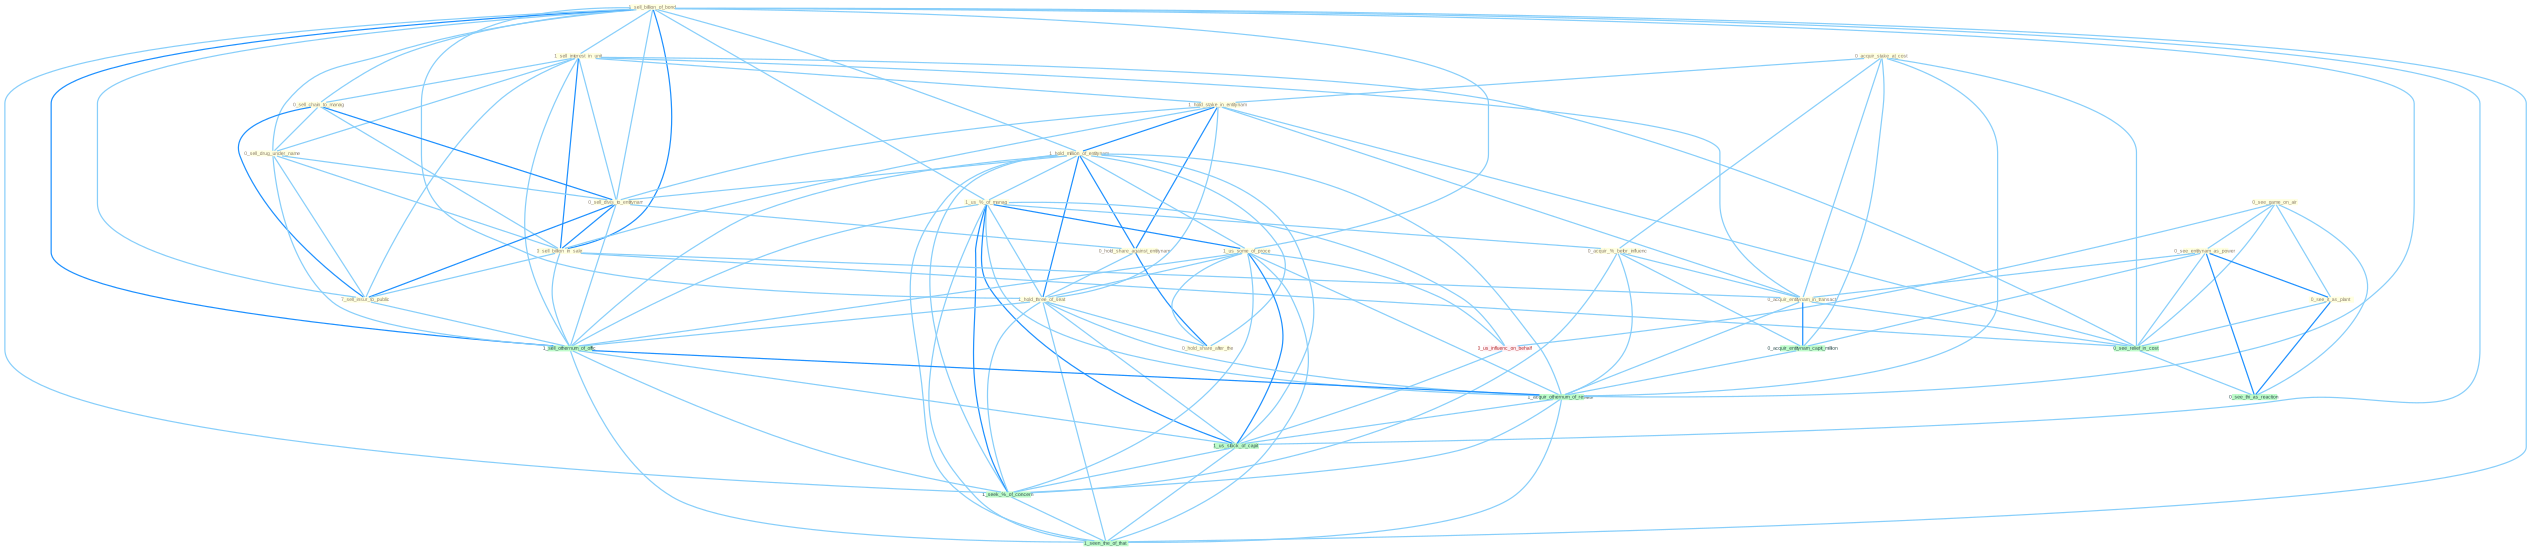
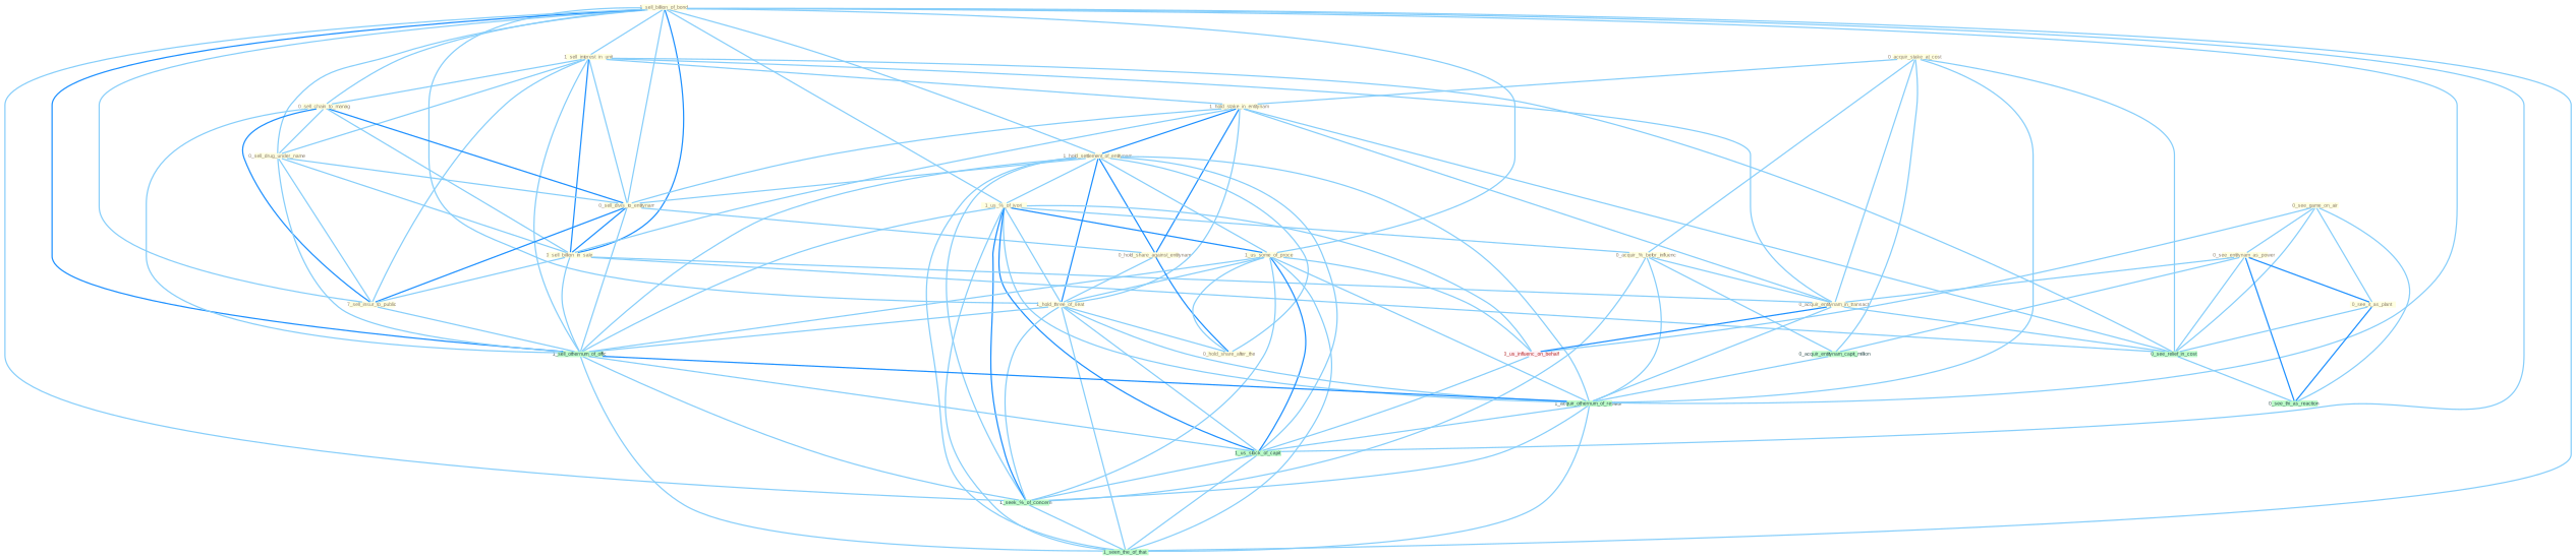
  graph {
    fontname="Liberation Sans"
    node [color="#ffffe0" fixedsize=true fontcolor="#8b7d6b" fontname="Liberation Sans" fontsize=4 shape=polygon style=filled]
    edge [color="#87cefa" fontname="Liberation Sans" w=1]
    "1_sell_billion_of_bond " [height=.06 width=.5]
    "0_see_game_on_air " [height=.06 width=.5]
    "1_sell_interest_in_unit " [height=.06 width=.5]
    "0_sell_chain_to_manag " [height=.06 width=.5]
    "0_acquir_stake_at_cost " [height=.06 width=.5]
    "0_sell_drug_under_name " [height=.06 width=.5]
    "1_hold_stake_in_entitynam " [height=.06 width=.5]
-   "1_hold_settlement_of_entitynam " [height=.06 width=.5 label="1_hold_million_of_entitynam"]
+   "1_hold_settlement_of_entitynam " [height=.06 width=.5]
    "0_sell_divis_to_entitynam " [height=.06 width=.5]
-   "1_us_%_of_ivori " [height=.06 width=.5 label="1_us_%_of_manag"]
+   "1_us_%_of_ivori " [height=.06 width=.5]
    "0_sell_billion_in_sale " [height=.06 width=.5]
    "0_see_entitynam_as_power " [height=.06 width=.5]
    "0_hold_share_against_entitynam " [height=.06 width=.5]
    n14 [height=.06 label="0_acquir_%_befor_influenc" width=.5]
    "1_us_some_of_proce " [height=.06 width=.5]
    "1_hold_three_of_seat " [height=.06 width=.5]
    "0_acquir_entitynam_in_transact " [height=.06 width=.5]
    "0_hold_share_after_the " [height=.06 width=.5]
    n19 [height=.06 label="7_sell_insur_to_public" width=.5]
    "0_see_it_as_plant " [height=.06 width=.5]
    "0_us_influenc_on_behalf " [color="#fff0f5" fontcolor="#b22222" height=.06 width=.5]
    "1_sell_othernum_of_offic " [color="#BDFCC9" fontcolor="#2f4f4f" height=.06 width=.5]
    "1_acquir_othernum_of_restaur " [color="#BDFCC9" fontcolor="#2f4f4f" height=.06 width=.5]
    "1_us_stock_of_capit " [color="#BDFCC9" fontcolor="#2f4f4f" height=.06 width=.5]
    "1_seek_%_of_concern " [color="#BDFCC9" fontcolor="#2f4f4f" height=.06 width=.5]
    "1_seen_the_of_that " [color="#BDFCC9" fontcolor="#2f4f4f" height=.06 width=.5]
    "0_see_relief_in_cost " [color="#BDFCC9" fontcolor="#2f4f4f" height=.06 width=.5]
    "0_see_thi_as_reaction " [color="#BDFCC9" fontcolor="#2f4f4f" height=.06 width=.5]
    n29 [color="#BDFCC9" fontcolor="#2f4f4f" height=.06 label="0_acquir_entitynam_capit_million" width=.5]
    subgraph sub_1 {
      "1_sell_billion_of_bond "
      "0_see_game_on_air "
      "1_sell_interest_in_unit "
      "0_sell_chain_to_manag "
      "0_acquir_stake_at_cost "
      "0_sell_drug_under_name "
      "1_hold_stake_in_entitynam "
      "1_hold_settlement_of_entitynam "
      "0_sell_divis_to_entitynam "
      "1_us_%_of_ivori "
      "0_sell_billion_in_sale "
      "0_see_entitynam_as_power "
      "0_hold_share_against_entitynam "
      n14
      "1_us_some_of_proce "
      "1_hold_three_of_seat "
      "0_acquir_entitynam_in_transact "
      "0_hold_share_after_the "
      n19
      "0_see_it_as_plant "
    }
    subgraph sub_2 {
      "0_us_influenc_on_behalf "
    }
    "1_sell_billion_of_bond " -- "1_sell_interest_in_unit "
    "1_sell_billion_of_bond " -- "0_sell_chain_to_manag "
    "1_sell_billion_of_bond " -- "0_sell_drug_under_name "
    "1_sell_billion_of_bond " -- "1_hold_settlement_of_entitynam "
    "1_sell_billion_of_bond " -- "0_sell_divis_to_entitynam "
    "1_sell_billion_of_bond " -- "1_us_%_of_ivori "
    "1_sell_billion_of_bond " -- "0_sell_billion_in_sale " [color="#1e90ff" w=2]
    "1_sell_billion_of_bond " -- "1_us_some_of_proce "
    "1_sell_billion_of_bond " -- "1_hold_three_of_seat "
    "1_sell_billion_of_bond " -- n19
    "1_sell_billion_of_bond " -- "1_sell_othernum_of_offic " [color="#1e90ff" w=2]
    "1_sell_billion_of_bond " -- "1_acquir_othernum_of_restaur "
    "1_sell_billion_of_bond " -- "1_us_stock_of_capit "
    "1_sell_billion_of_bond " -- "1_seek_%_of_concern "
    "1_sell_billion_of_bond " -- "1_seen_the_of_that "
    "0_see_game_on_air " -- "0_see_entitynam_as_power "
    "0_see_game_on_air " -- "0_see_it_as_plant "
    "0_see_game_on_air " -- "0_us_influenc_on_behalf "
    "0_see_game_on_air " -- "0_see_relief_in_cost "
    "0_see_game_on_air " -- "0_see_thi_as_reaction "
    "1_sell_interest_in_unit " -- "0_sell_chain_to_manag "
    "1_sell_interest_in_unit " -- "0_sell_drug_under_name "
    "1_sell_interest_in_unit " -- "1_hold_stake_in_entitynam "
    "1_sell_interest_in_unit " -- "0_sell_divis_to_entitynam "
    "1_sell_interest_in_unit " -- "0_sell_billion_in_sale " [color="#1e90ff" w=2]
    "1_sell_interest_in_unit " -- "0_acquir_entitynam_in_transact "
    "1_sell_interest_in_unit " -- n19
    "1_sell_interest_in_unit " -- "1_sell_othernum_of_offic "
    "1_sell_interest_in_unit " -- "0_see_relief_in_cost "
    "0_sell_chain_to_manag " -- "0_sell_drug_under_name "
    "0_sell_chain_to_manag " -- "0_sell_divis_to_entitynam " [color="#1e90ff" w=2]
    "0_sell_chain_to_manag " -- "0_sell_billion_in_sale "
    "0_sell_chain_to_manag " -- n19 [color="#1e90ff" w=2]
+   "0_sell_chain_to_manag " -- "1_sell_othernum_of_offic "
    "0_acquir_stake_at_cost " -- "1_hold_stake_in_entitynam "
    "0_acquir_stake_at_cost " -- n14
    "0_acquir_stake_at_cost " -- "0_acquir_entitynam_in_transact "
    "0_acquir_stake_at_cost " -- "1_acquir_othernum_of_restaur "
    "0_acquir_stake_at_cost " -- "0_see_relief_in_cost "
    "0_acquir_stake_at_cost " -- n29
    "0_sell_drug_under_name " -- "0_sell_divis_to_entitynam "
    "0_sell_drug_under_name " -- "0_sell_billion_in_sale "
    "0_sell_drug_under_name " -- n19
    "0_sell_drug_under_name " -- "1_sell_othernum_of_offic "
    "1_hold_stake_in_entitynam " -- "1_hold_settlement_of_entitynam " [color="#1e90ff" w=2]
    "1_hold_stake_in_entitynam " -- "0_sell_divis_to_entitynam "
    "1_hold_stake_in_entitynam " -- "0_sell_billion_in_sale "
    "1_hold_stake_in_entitynam " -- "0_hold_share_against_entitynam " [color="#1e90ff" w=2]
    "1_hold_stake_in_entitynam " -- "1_hold_three_of_seat "
    "1_hold_stake_in_entitynam " -- "0_acquir_entitynam_in_transact "
    "1_hold_stake_in_entitynam " -- "0_see_relief_in_cost "
    "1_hold_settlement_of_entitynam " -- "0_sell_divis_to_entitynam "
    "1_hold_settlement_of_entitynam " -- "1_us_%_of_ivori "
    "1_hold_settlement_of_entitynam " -- "0_hold_share_against_entitynam " [color="#1e90ff" w=2]
    "1_hold_settlement_of_entitynam " -- "1_us_some_of_proce "
    "1_hold_settlement_of_entitynam " -- "1_hold_three_of_seat " [color="#1e90ff" w=2]
    "1_hold_settlement_of_entitynam " -- "0_hold_share_after_the "
    "1_hold_settlement_of_entitynam " -- "1_sell_othernum_of_offic "
    "1_hold_settlement_of_entitynam " -- "1_acquir_othernum_of_restaur "
    "1_hold_settlement_of_entitynam " -- "1_us_stock_of_capit "
    "1_hold_settlement_of_entitynam " -- "1_seek_%_of_concern "
    "1_hold_settlement_of_entitynam " -- "1_seen_the_of_that "
    "0_sell_divis_to_entitynam " -- "0_sell_billion_in_sale " [color="#1e90ff"]
    "0_sell_divis_to_entitynam " -- "0_hold_share_against_entitynam "
    "0_sell_divis_to_entitynam " -- n19 [color="#1e90ff" w=2]
    "0_sell_divis_to_entitynam " -- "1_sell_othernum_of_offic "
    "1_us_%_of_ivori " -- n14
    "1_us_%_of_ivori " -- "1_us_some_of_proce " [color="#1e90ff" w=2]
    "1_us_%_of_ivori " -- "1_hold_three_of_seat "
    "1_us_%_of_ivori " -- "0_us_influenc_on_behalf "
    "1_us_%_of_ivori " -- "1_sell_othernum_of_offic "
    "1_us_%_of_ivori " -- "1_acquir_othernum_of_restaur "
    "1_us_%_of_ivori " -- "1_us_stock_of_capit " [color="#1e90ff" w=2]
    "1_us_%_of_ivori " -- "1_seek_%_of_concern " [color="#1e90ff" w=2]
    "1_us_%_of_ivori " -- "1_seen_the_of_that "
    "0_sell_billion_in_sale " -- "0_acquir_entitynam_in_transact "
    "0_sell_billion_in_sale " -- n19
    "0_sell_billion_in_sale " -- "1_sell_othernum_of_offic "
    "0_sell_billion_in_sale " -- "0_see_relief_in_cost "
    "0_see_entitynam_as_power " -- "0_acquir_entitynam_in_transact "
    "0_see_entitynam_as_power " -- "0_see_it_as_plant " [color="#1e90ff" w=2]
    "0_see_entitynam_as_power " -- "0_see_relief_in_cost "
    "0_see_entitynam_as_power " -- "0_see_thi_as_reaction " [color="#1e90ff" w=2]
    "0_see_entitynam_as_power " -- n29
    "0_hold_share_against_entitynam " -- "1_hold_three_of_seat "
    "0_hold_share_against_entitynam " -- "0_hold_share_after_the " [color="#1e90ff" w=2]
    n14 -- "0_acquir_entitynam_in_transact "
    n14 -- "1_acquir_othernum_of_restaur "
    n14 -- "1_seek_%_of_concern "
    n14 -- n29
    "1_us_some_of_proce " -- "1_hold_three_of_seat "
    "1_us_some_of_proce " -- "0_hold_share_after_the "
    "1_us_some_of_proce " -- "0_us_influenc_on_behalf "
    "1_us_some_of_proce " -- "1_sell_othernum_of_offic "
    "1_us_some_of_proce " -- "1_acquir_othernum_of_restaur "
    "1_us_some_of_proce " -- "1_us_stock_of_capit " [color="#1e90ff" w=2]
    "1_us_some_of_proce " -- "1_seek_%_of_concern "
    "1_us_some_of_proce " -- "1_seen_the_of_that "
    "1_hold_three_of_seat " -- "0_hold_share_after_the "
    "1_hold_three_of_seat " -- "1_sell_othernum_of_offic "
    "1_hold_three_of_seat " -- "1_acquir_othernum_of_restaur "
    "1_hold_three_of_seat " -- "1_us_stock_of_capit "
    "1_hold_three_of_seat " -- "1_seek_%_of_concern "
    "1_hold_three_of_seat " -- "1_seen_the_of_that "
    "0_acquir_entitynam_in_transact " -- "1_acquir_othernum_of_restaur "
    "0_acquir_entitynam_in_transact " -- "0_see_relief_in_cost "
-   "0_acquir_entitynam_in_transact " -- n29 [color="#1e90ff" w=2]
+   "0_acquir_entitynam_in_transact " -- "0_us_influenc_on_behalf " [color="#1e90ff" w=2]
    n19 -- "1_sell_othernum_of_offic "
    "0_see_it_as_plant " -- "0_see_relief_in_cost "
    "0_see_it_as_plant " -- "0_see_thi_as_reaction " [color="#1e90ff" w=2]
    "0_us_influenc_on_behalf " -- "1_us_stock_of_capit "
    "1_sell_othernum_of_offic " -- "1_acquir_othernum_of_restaur " [color="#1e90ff" w=2]
    "1_sell_othernum_of_offic " -- "1_us_stock_of_capit "
    "1_sell_othernum_of_offic " -- "1_seek_%_of_concern "
    "1_sell_othernum_of_offic " -- "1_seen_the_of_that "
    "1_acquir_othernum_of_restaur " -- "1_us_stock_of_capit "
    "1_acquir_othernum_of_restaur " -- "1_seek_%_of_concern "
    "1_acquir_othernum_of_restaur " -- "1_seen_the_of_that "
    "1_us_stock_of_capit " -- "1_seek_%_of_concern "
    "1_us_stock_of_capit " -- "1_seen_the_of_that "
    "1_seek_%_of_concern " -- "1_seen_the_of_that "
    "0_see_relief_in_cost " -- "0_see_thi_as_reaction "
    n29 -- "1_acquir_othernum_of_restaur "
  }
